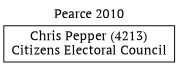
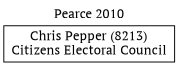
  digraph {
    label="Pearce 2010"
    labelloc=t
    mclimit=10
    fontname="PT Serif"
-   n1 [label="Chris Pepper (4213)\nCitizens Electoral Council" shape=box fontname="PT Serif"]
+   n1 [label="Chris Pepper (8213)\nCitizens Electoral Council" shape=box fontname="PT Serif"]
  }
